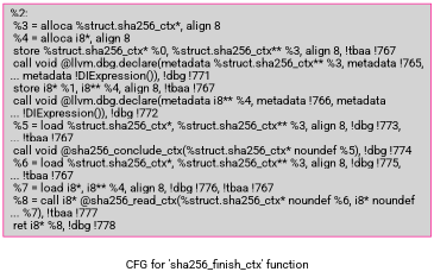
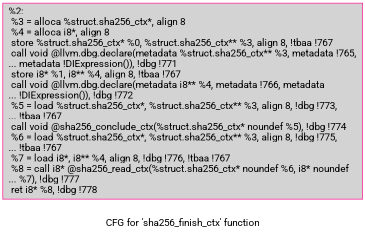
  digraph {
    label="CFG for 'sha256_finish_ctx' function"
    fontname=Roboto
-   n1 [color=deeppink fillcolor=lightgrey label="{%2:\l  %3 = alloca %struct.sha256_ctx*, align 8\l  %4 = alloca i8*, align 8\l  store %struct.sha256_ctx* %0, %struct.sha256_ctx** %3, align 8, !tbaa !767\l  call void @llvm.dbg.declare(metadata %struct.sha256_ctx** %3, metadata !765,\l... metadata !DIExpression()), !dbg !771\l  store i8* %1, i8** %4, align 8, !tbaa !767\l  call void @llvm.dbg.declare(metadata i8** %4, metadata !766, metadata\l... !DIExpression()), !dbg !772\l  %5 = load %struct.sha256_ctx*, %struct.sha256_ctx** %3, align 8, !dbg !773,\l... !tbaa !767\l  call void @sha256_conclude_ctx(%struct.sha256_ctx* noundef %5), !dbg !774\l  %6 = load %struct.sha256_ctx*, %struct.sha256_ctx** %3, align 8, !dbg !775,\l... !tbaa !767\l  %7 = load i8*, i8** %4, align 8, !dbg !776, !tbaa !767\l  %8 = call i8* @sha256_read_ctx(%struct.sha256_ctx* noundef %6, i8* noundef\l... %7), !tbaa !777\l  ret i8* %8, !dbg !778\l}" shape=record style=filled fontname=Roboto]
+   n1 [color=deeppink fillcolor=lightgrey label="{%2:\l  %3 = alloca %struct.sha256_ctx*, align 8\l  %4 = alloca i8*, align 8\l  store %struct.sha256_ctx* %0, %struct.sha256_ctx** %3, align 8, !tbaa !767\l  call void @llvm.dbg.declare(metadata %struct.sha256_ctx** %3, metadata !765,\l... metadata !DIExpression()), !dbg !771\l  store i8* %1, i8** %4, align 8, !tbaa !767\l  call void @llvm.dbg.declare(metadata i8** %4, metadata !766, metadata\l... !DIExpression()), !dbg !772\l  %5 = load %struct.sha256_ctx*, %struct.sha256_ctx** %3, align 8, !dbg !773,\l... !tbaa !767\l  call void @sha256_conclude_ctx(%struct.sha256_ctx* noundef %5), !dbg !774\l  %6 = load %struct.sha256_ctx*, %struct.sha256_ctx** %3, align 8, !dbg !775,\l... !tbaa !767\l  %7 = load i8*, i8** %4, align 8, !dbg !776, !tbaa !767\l  %8 = call i8* @sha256_read_ctx(%struct.sha256_ctx* noundef %6, i8* noundef\l... %7), !dbg !777\l  ret i8* %8, !dbg !778\l}" shape=record style=filled fontname=Roboto]
  }
